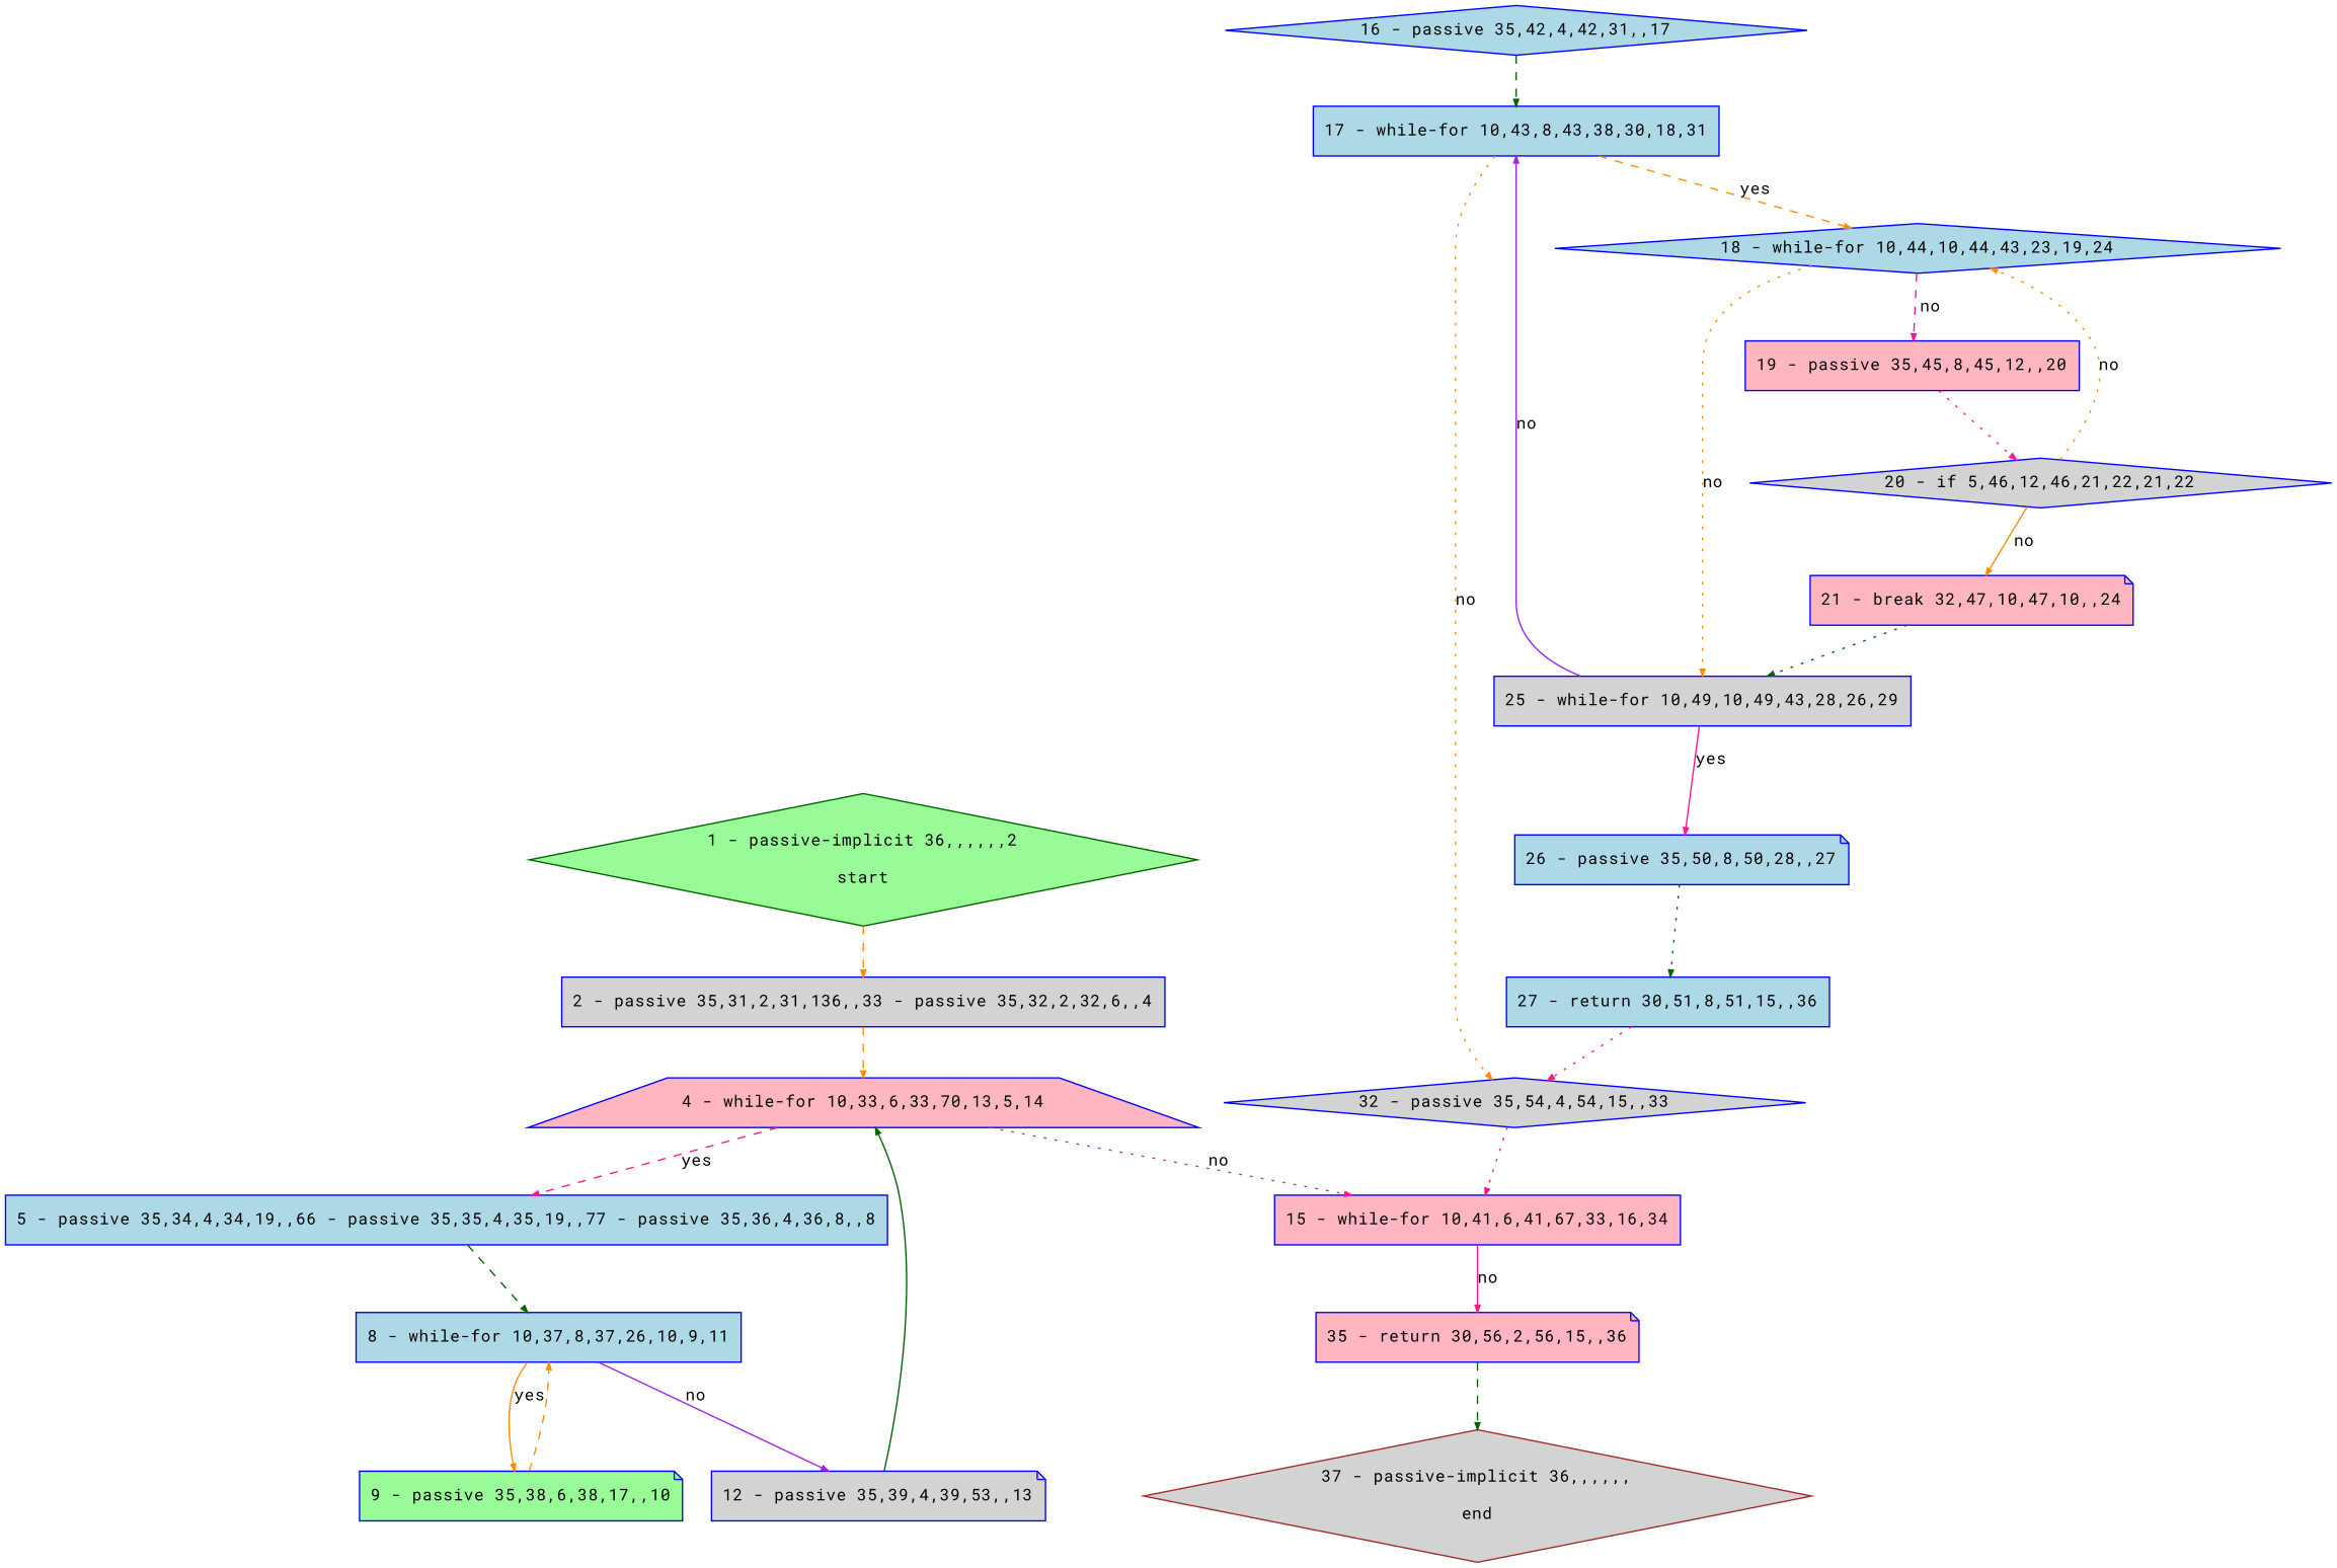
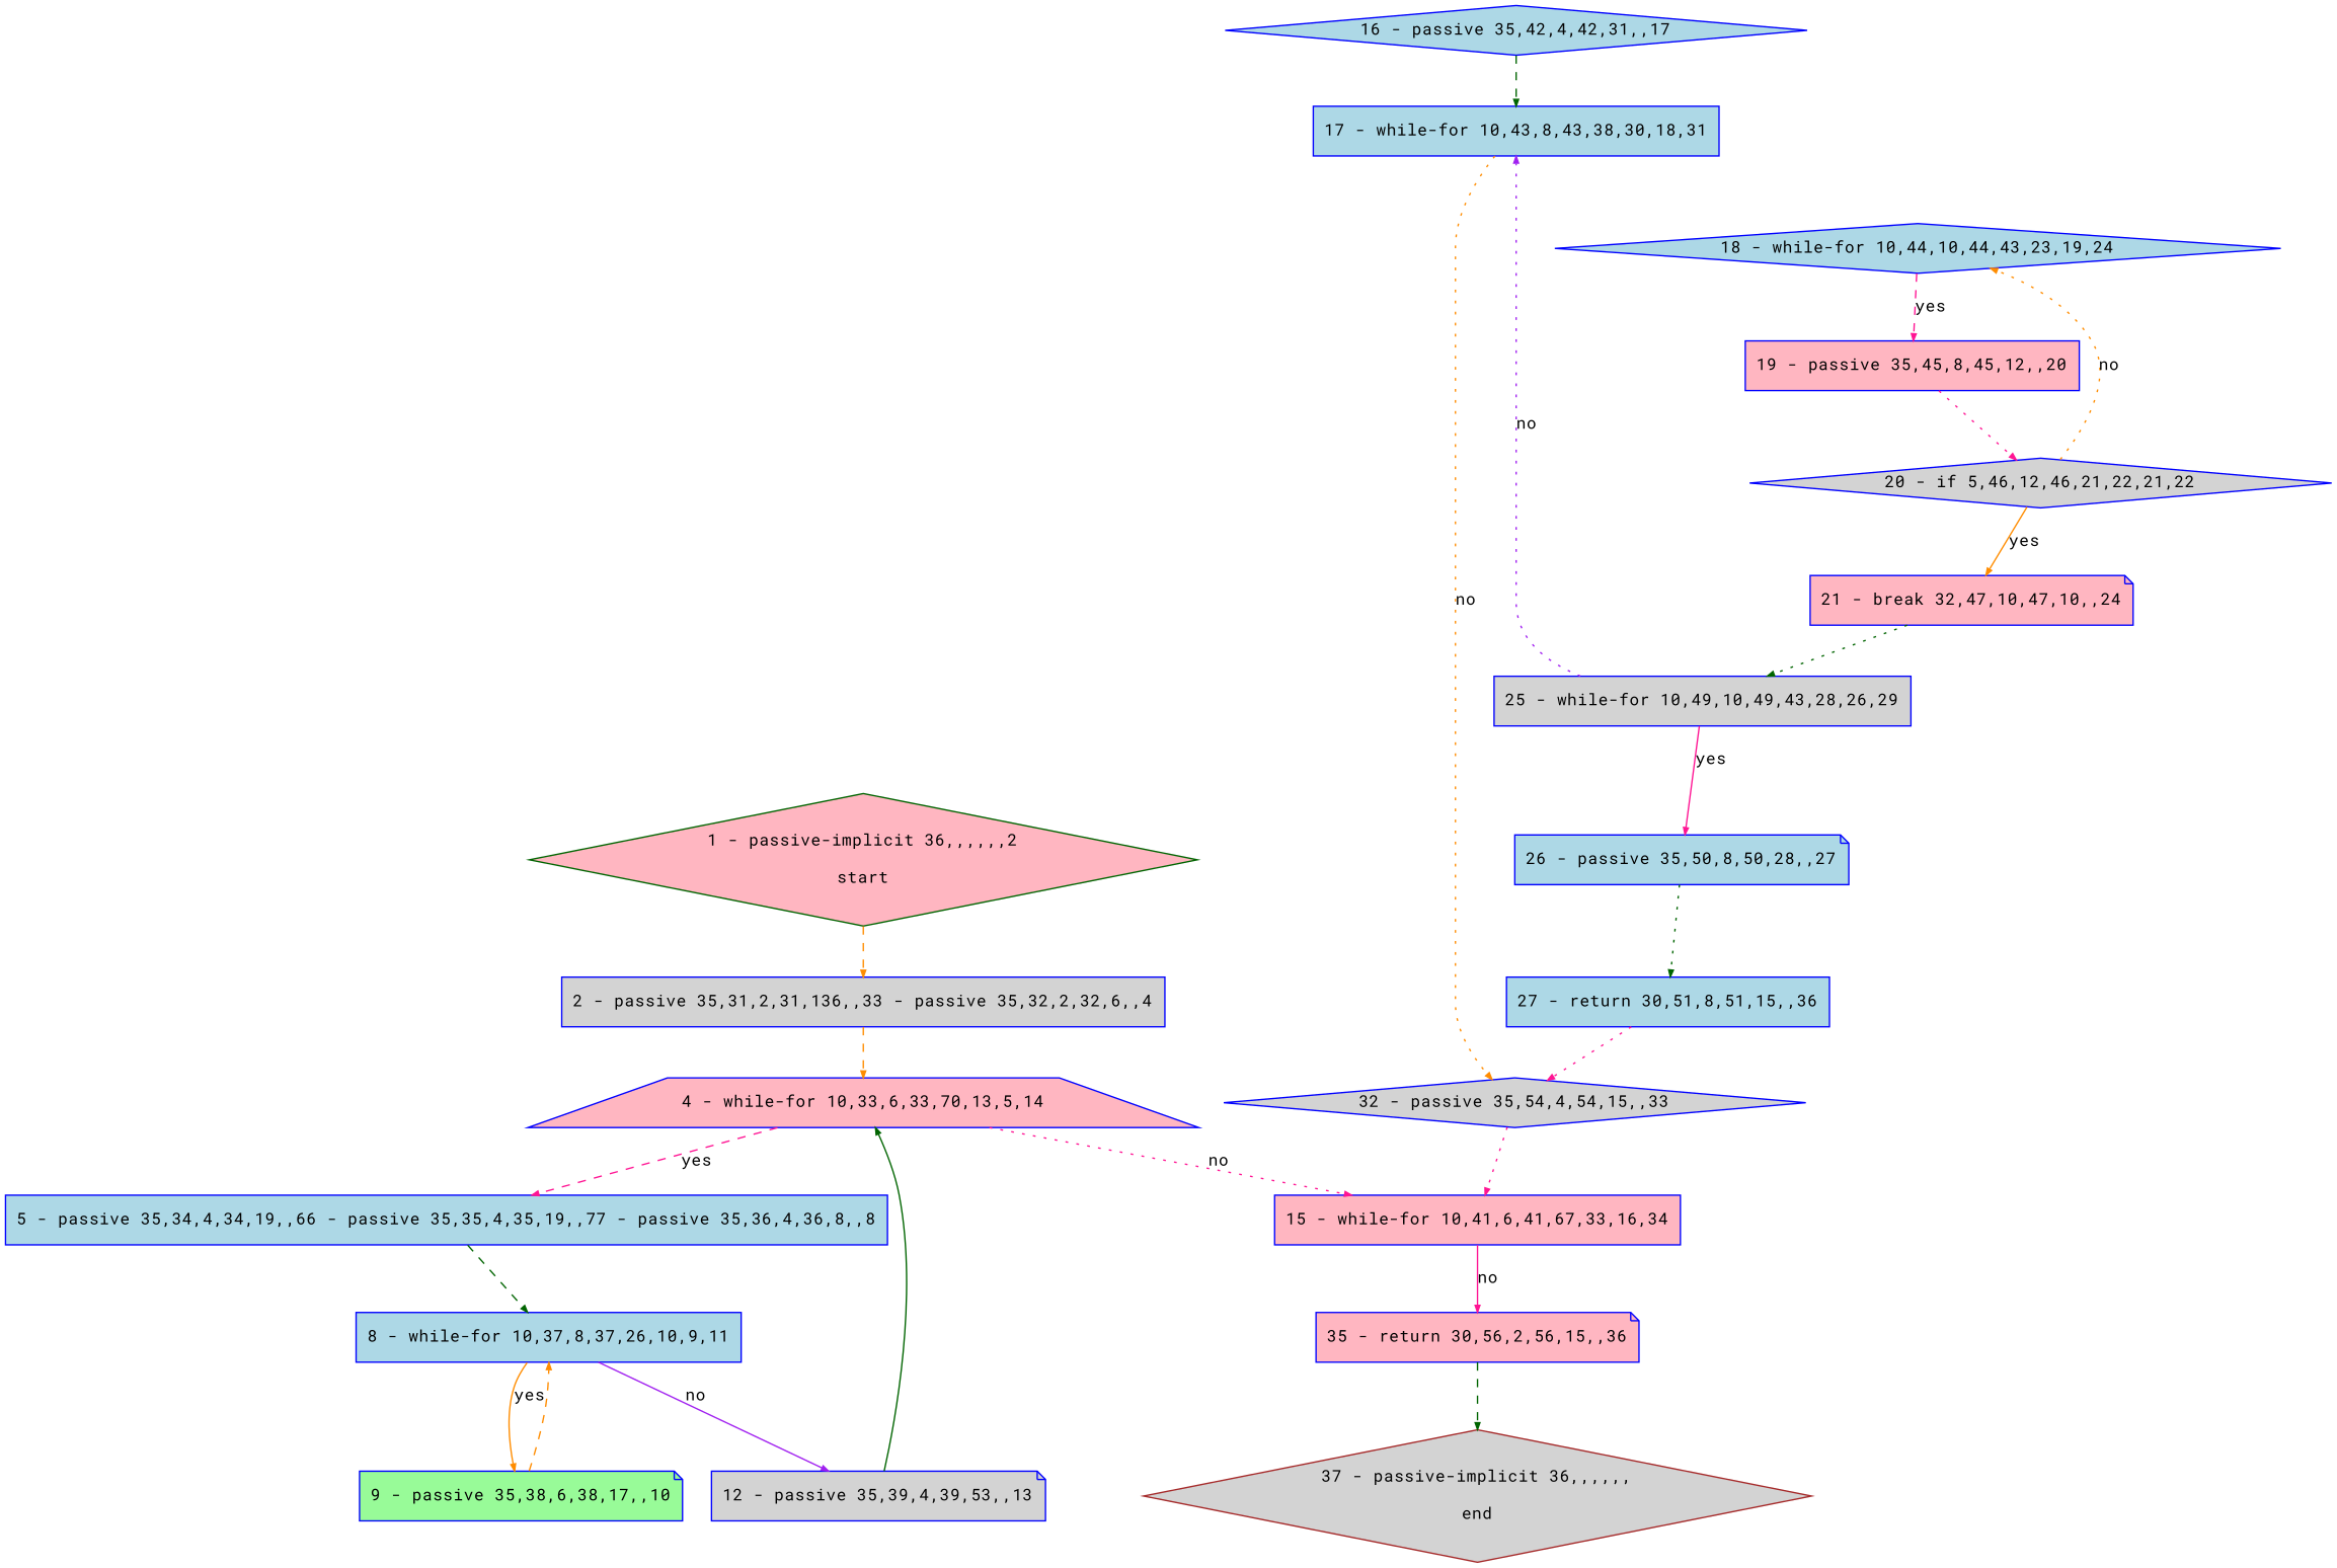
  digraph {
    bgcolor=white
    compound=true
    fillcolor="#FFFFCC"
    fontname="Roboto Mono"
    fontsize=12
    pack=true
    packmode=clust
    style="rounded,filled"
    node [color="#0000ff" compound=true fillcolor=lightblue fixedsize=false fontname="Roboto Mono" fontsize=12 node_initialized=no shape=box style=filled]
    edge [arrowhead=normal arrowsize=0.5 arrowtail=none color=darkorange compound=true dir=forward fontcolor=black fontname="Roboto Mono" fontsize=12 style=dashed]
    n1 [fillcolor=lightgrey label="2 - passive 35,31,2,31,136,,33 - passive 35,32,2,32,6,,4"]
    n2 [fillcolor=lightpink label="4 - while-for 10,33,6,33,70,13,5,14" shape=trapezium]
    n3 [label="5 - passive 35,34,4,34,19,,66 - passive 35,35,4,35,19,,77 - passive 35,36,4,36,8,,8"]
    n4 [fillcolor=lightpink label="15 - while-for 10,41,6,41,67,33,16,34"]
-   n5 [color="#006400" fillcolor=palegreen label="1 - passive-implicit 36,,,,,,2\n\nstart" shape=diamond]
+   n5 [color="#006400" fillcolor=lightpink label="1 - passive-implicit 36,,,,,,2\n\nstart" shape=diamond]
    n6 [label="8 - while-for 10,37,8,37,26,10,9,11"]
    n7 [fillcolor=lightpink label="35 - return 30,56,2,56,15,,36" shape=note]
    n8 [fillcolor=palegreen label="9 - passive 35,38,6,38,17,,10" shape=note]
    n9 [fillcolor=lightgrey label="12 - passive 35,39,4,39,53,,13" shape=note]
    n10 [label="16 - passive 35,42,4,42,31,,17" shape=diamond]
    n11 [label="17 - while-for 10,43,8,43,38,30,18,31"]
    n12 [color="#a52a2a" fillcolor=lightgrey label="37 - passive-implicit 36,,,,,,\n\nend" shape=diamond]
    n13 [label="18 - while-for 10,44,10,44,43,23,19,24" shape=diamond]
    n14 [fillcolor=lightgrey label="32 - passive 35,54,4,54,15,,33" shape=diamond]
    n15 [fillcolor=lightpink label="19 - passive 35,45,8,45,12,,20"]
    n16 [fillcolor=lightgrey label="25 - while-for 10,49,10,49,43,28,26,29"]
    n17 [fillcolor=lightgrey label="20 - if 5,46,12,46,21,22,21,22" shape=diamond]
    n18 [label="26 - passive 35,50,8,50,28,,27" shape=note]
    n19 [fillcolor=lightpink label="21 - break 32,47,10,47,10,,24" shape=note]
    n20 [label="27 - return 30,51,8,51,15,,36"]
    n1 -> n2
    n2 -> n3 [color=deeppink label=yes]
    n2 -> n4 [color=deeppink label=no style=dotted]
    n3 -> n6 [color=darkgreen]
    n4 -> n7 [color=deeppink label=no style=solid]
    n5 -> n1
    n6 -> n8 [label=yes style=solid]
    n6 -> n9 [color=purple label=no style=solid]
    n7 -> n12 [color=darkgreen]
    n8 -> n6
    n9 -> n2 [color=darkgreen style=solid]
    n10 -> n11 [color=darkgreen]
-   n11 -> n13 [label=yes]
    n11 -> n14 [label=no style=dotted]
-   n13 -> n15 [color=deeppink label=no]
-   n13 -> n16 [label=no style=dotted]
+   n13 -> n15 [color=deeppink label=yes]
    n14 -> n4 [color=deeppink style=dotted]
    n15 -> n17 [color=deeppink style=dotted]
-   n16 -> n11 [color=purple label=no style=solid]
+   n16 -> n11 [color=purple label=no style=dotted]
    n16 -> n18 [color=deeppink label=yes style=solid]
    n17 -> n13 [label=no style=dotted]
-   n17 -> n19 [label=no style=solid]
+   n17 -> n19 [label=yes style=solid]
    n18 -> n20 [color=darkgreen style=dotted]
    n19 -> n16 [color=darkgreen style=dotted]
    n20 -> n14 [color=deeppink style=dotted]
  }
